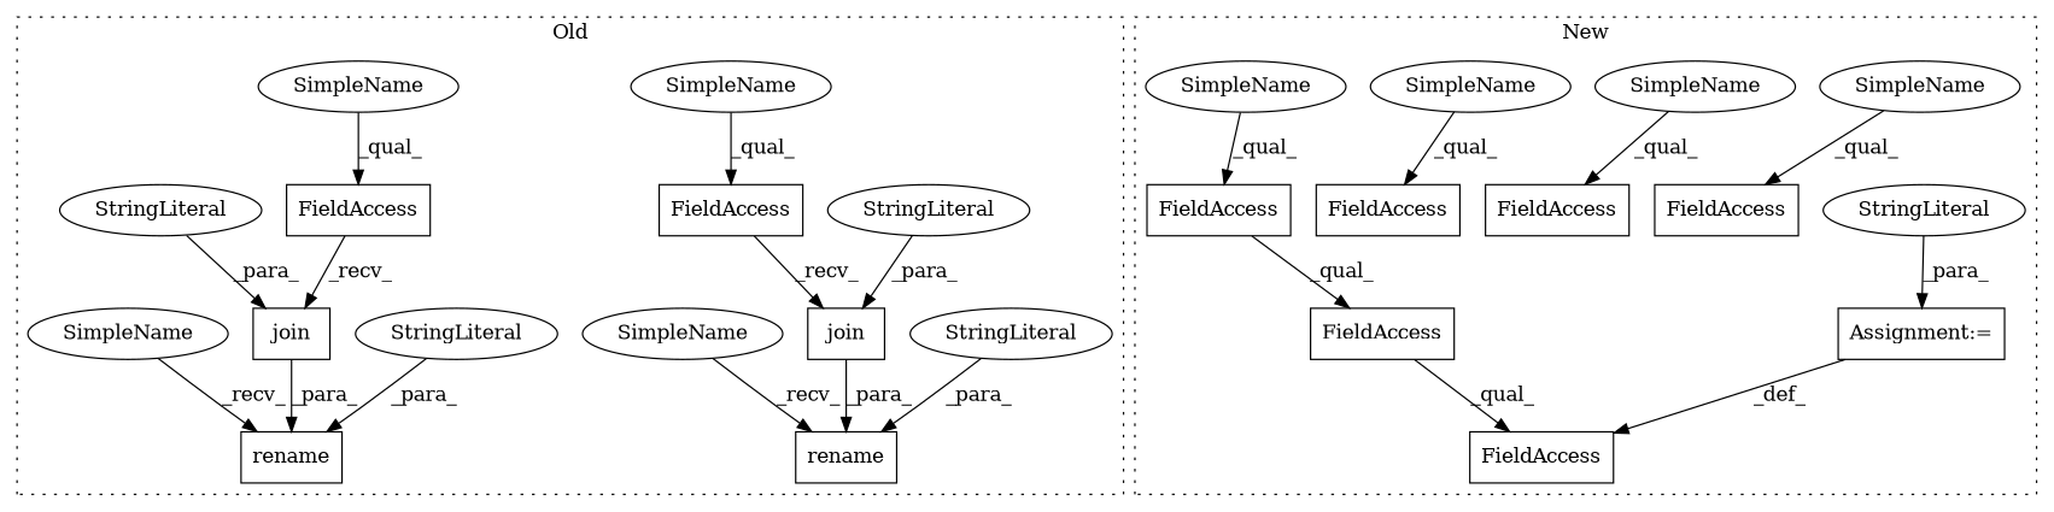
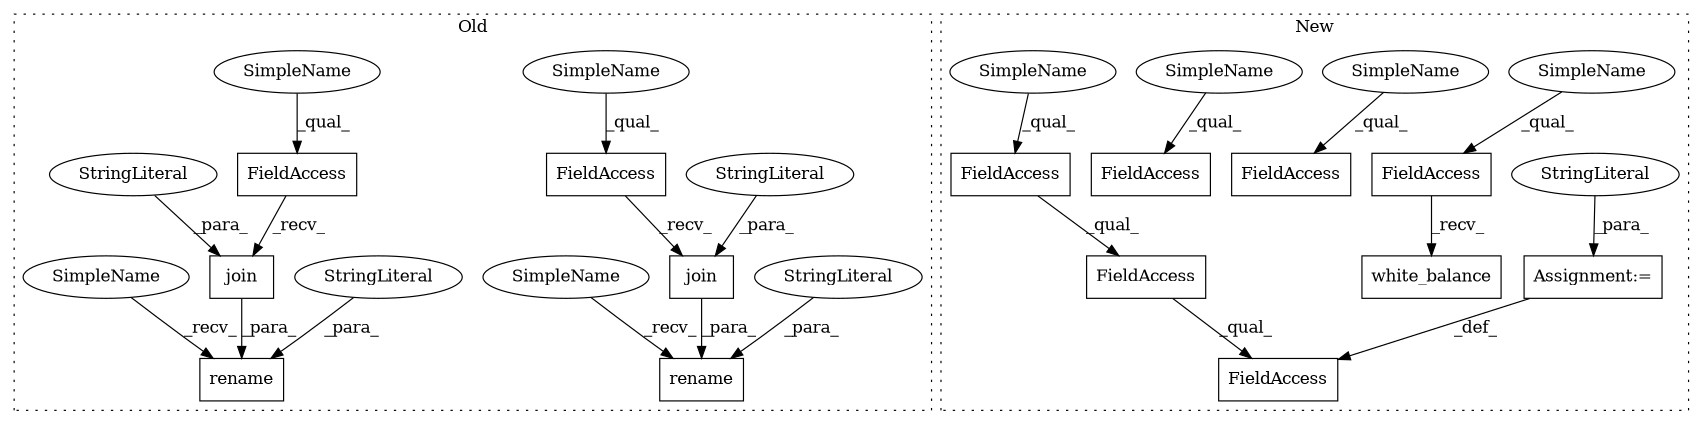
  digraph {
    node [a=22 l=7 s=70095 shape=box]
    n1 [a=32 l="5,1" label=join s="76454,76493"]
    n2 [a=32 l="7,1" label=rename s="76414,76494"]
    n3 [label=FieldAccess s=76446]
    n4 [a=32 l="7,1" label=rename s="76504,76576"]
    n5 [label=FieldAccess s=76532]
    n6 [a=32 l="5,1" label=join s="76540,76575"]
    n7 [a=45 l=24 label=StringLiteral s=76421 shape=ellipse]
    n8 [a=45 l=20 label=StringLiteral s=76511 shape=ellipse]
    n9 [a=45 l=20 label=StringLiteral s=76555 shape=ellipse]
    n10 [a=45 l=24 label=StringLiteral s=76469 shape=ellipse]
    n11 [a=42 l=2 label=SimpleName s=76532 shape=ellipse]
    n12 [a=42 l=2 label=SimpleName s=76446 shape=ellipse]
    n13 [a=42 l=2 label=SimpleName s=76501 shape=ellipse]
    n14 [a=42 l=2 label=SimpleName s=76411 shape=ellipse]
+   n15 [a=32 l="14,2" label=white_balance s="70503,70571"]
    n16 [l=15 label=FieldAccess s=70487]
    n17 [l=15 label=FieldAccess s=70281]
    n18 [l=15 label=FieldAccess]
    n19 [l=22 label=FieldAccess]
    n20 [l=28 label=FieldAccess]
    n21 [l=15 label=FieldAccess s=70139]
    n22 [a=7 l=1 label="Assignment:=" s=70123]
    n23 [a=45 label=StringLiteral s=70124 shape=ellipse]
    n24 [a=42 label=SimpleName s=70487 shape=ellipse]
    n25 [a=42 label=SimpleName s=70139 shape=ellipse]
    n26 [a=42 label=SimpleName s=70281 shape=ellipse]
    n27 [a=42 label=SimpleName shape=ellipse]
    subgraph cluster_1 {
      label=Old
      style=dotted
      n1
      n2
      n3
      n4
      n5
      n6
      n7
      n8
      n9
      n10
      n11
      n12
      n13
      n14
    }
    subgraph cluster_2 {
      label=New
      style=dotted
+     n15
      n16
      n17
      n18
      n19
      n20
      n21
      n22
      n23
      n24
      n25
      n26
      n27
    }
    n1 -> n2 [label=_para_]
    n3 -> n1 [label=_recv_]
    n5 -> n6 [label=_recv_]
    n6 -> n4 [label=_para_]
    n7 -> n2 [label=_para_]
    n8 -> n4 [label=_para_]
    n9 -> n6 [label=_para_]
    n10 -> n1 [label=_para_]
    n11 -> n5 [label=_qual_]
    n12 -> n3 [label=_qual_]
    n13 -> n4 [label=_recv_]
    n14 -> n2 [label=_recv_]
+   n16 -> n15 [label=_recv_]
    n18 -> n19 [label=_qual_]
    n19 -> n20 [label=_qual_]
    n22 -> n20 [label=_def_]
    n23 -> n22 [label=_para_]
    n24 -> n16 [label=_qual_]
    n25 -> n21 [label=_qual_]
    n26 -> n17 [label=_qual_]
    n27 -> n18 [label=_qual_]
  }
